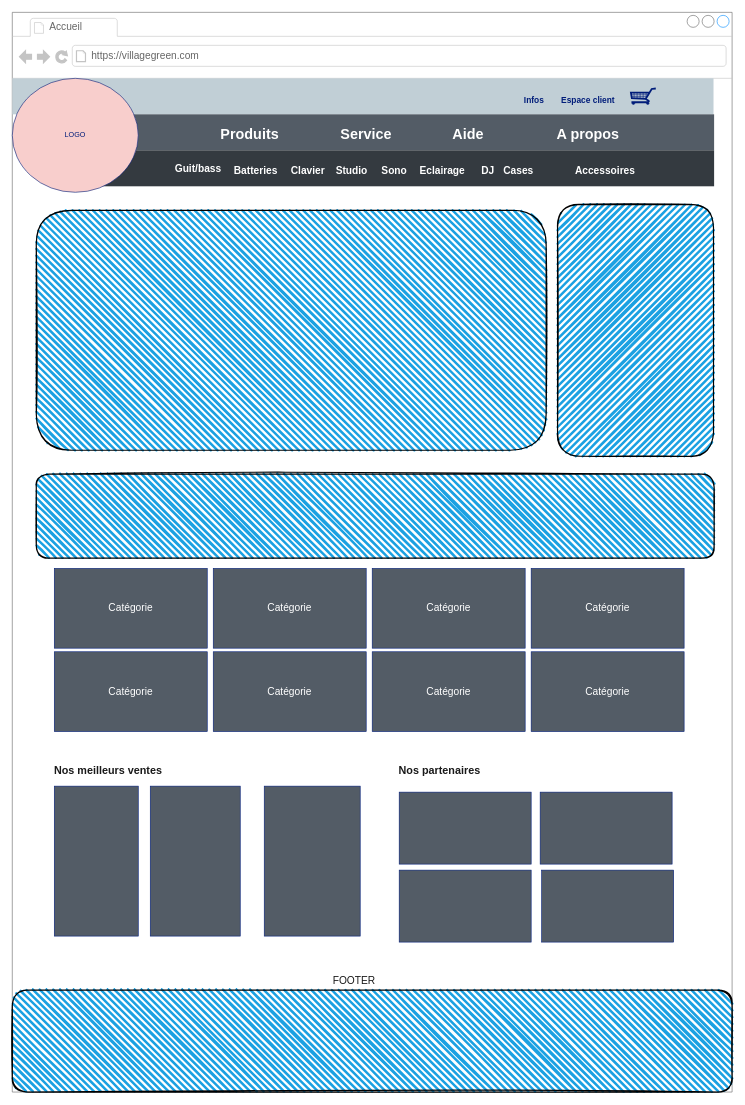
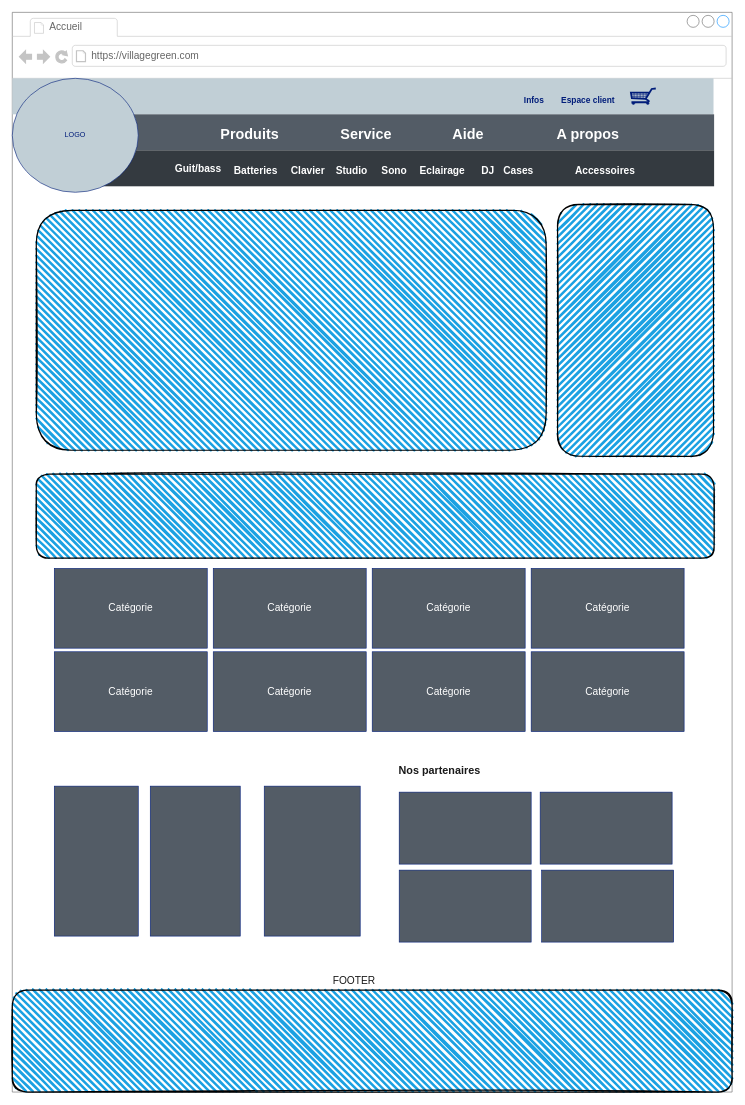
  <mxCell id="0" />
  <mxCell id="1" parent="0" />
  <mxCell id="2" value="" style="strokeWidth=1;shadow=0;dashed=0;align=center;html=1;shape=mxgraph.mockup.containers.browserWindow;rSize=0;strokeColor=#666666;strokeColor2=#008cff;strokeColor3=#c4c4c4;mainText=,;recursiveResize=0;" parent="1" vertex="1"><mxGeometry x="20" y="20" width="1200" height="1800" as="geometry" /></mxCell>
  <mxCell id="3" value="Accueil" style="strokeWidth=1;shadow=0;dashed=0;align=center;html=1;shape=mxgraph.mockup.containers.anchor;fontSize=17;fontColor=#666666;align=left;" parent="2" vertex="1"><mxGeometry x="60" y="12" width="110" height="26" as="geometry" /></mxCell>
  <mxCell id="4" value="https://villagegreen.com" style="strokeWidth=1;shadow=0;dashed=0;align=center;html=1;shape=mxgraph.mockup.containers.anchor;rSize=0;fontSize=17;fontColor=#666666;align=left;" parent="2" vertex="1"><mxGeometry x="130" y="60" width="250" height="26" as="geometry" /></mxCell>
  <mxCell id="5" value="" style="html=1;shadow=0;dashed=0;fillColor=#C1CFD6;strokeColor=none;fontSize=16;fontColor=#161819;align=left;spacing=15;" parent="2" vertex="1"><mxGeometry y="110" width="1169" height="60" as="geometry" /></mxCell>
  <mxCell id="6" value="Infos" style="fillColor=none;strokeColor=none;fontSize=14;fontColor=#011D7A;align=center;spacingRight=0;fontStyle=1" parent="5" vertex="1"><mxGeometry width="80" height="40" relative="1" as="geometry"><mxPoint x="830" y="16" as="offset" /></mxGeometry></mxCell>
  <mxCell id="7" value="Espace client" style="fillColor=none;strokeColor=none;fontSize=14;fontColor=#011D7A;align=center;fontStyle=1" parent="5" vertex="1"><mxGeometry width="80" height="40" relative="1" as="geometry"><mxPoint x="920" y="16" as="offset" /></mxGeometry></mxCell>
  <mxCell id="8" value="" style="verticalLabelPosition=bottom;shadow=0;dashed=0;align=center;html=1;verticalAlign=top;strokeWidth=1;shape=mxgraph.mockup.misc.shoppingCart;strokeColor=#011D7A;" parent="5" vertex="1"><mxGeometry x="1030" y="16.25" width="43.838" height="27.5" as="geometry" /></mxCell>
  <mxCell id="9" value="" style="shape=image;html=1;verticalAlign=top;verticalLabelPosition=bottom;labelBackgroundColor=#ffffff;imageAspect=0;aspect=fixed;image=https://cdn1.iconfinder.com/data/icons/famfamfam_flag_icons/fr.png" parent="5" vertex="1"><mxGeometry x="1100.001" y="15.5" width="29" height="29" as="geometry" /></mxCell>
  <mxCell id="10" value="" style="html=1;shadow=0;dashed=0;fillColor=#535C66;strokeColor=none;fontSize=16;fontColor=#ffffff;align=left;spacing=15;" parent="2" vertex="1"><mxGeometry x="140" y="170" width="1030" height="60" as="geometry" /></mxCell>
  <mxCell id="11" value="Aide" style="fillColor=none;strokeColor=none;fontSize=24;fontColor=#FFFFFF;align=center;spacingRight=0;fontStyle=1" parent="10" vertex="1"><mxGeometry width="80" height="40" relative="1" as="geometry"><mxPoint x="580" y="10" as="offset" /></mxGeometry></mxCell>
  <mxCell id="12" value="A propos" style="fillColor=none;strokeColor=none;fontSize=24;fontColor=#FFFFFF;align=center;fontStyle=1" parent="10" vertex="1"><mxGeometry width="80" height="40" relative="1" as="geometry"><mxPoint x="780" y="10" as="offset" /></mxGeometry></mxCell>
  <mxCell id="13" value="" style="html=1;shadow=0;dashed=0;fillColor=#343A40;strokeColor=none;fontSize=16;fontColor=#ffffff;align=left;spacing=15;" parent="2" vertex="1"><mxGeometry x="110" y="230" width="1060" height="60" as="geometry" /></mxCell>
  <mxCell id="14" value="Guit/bass" style="fillColor=none;strokeColor=none;fontSize=17;fontColor=#FFFFFF;align=center;shadow=0;fontStyle=1" parent="13" vertex="1"><mxGeometry width="80" height="40" relative="1" as="geometry"><mxPoint x="160" y="10" as="offset" /></mxGeometry></mxCell>
- <mxCell id="15" value="LOGO" style="ellipse;whiteSpace=wrap;html=1;fontColor=#011D7A;strokeColor=#011D7A;fillColor=#f8cecc;shadow=0;" parent="2" vertex="1"><mxGeometry y="110" width="210" height="190" as="geometry" /></mxCell>
+ <mxCell id="15" value="LOGO" style="ellipse;whiteSpace=wrap;html=1;fontColor=#011D7A;strokeColor=#011D7A;fillColor=#C1CFD6;shadow=0;" parent="2" vertex="1"><mxGeometry y="110" width="210" height="190" as="geometry" /></mxCell>
  <mxCell id="16" value="" style="rounded=1;whiteSpace=wrap;html=1;strokeWidth=2;fillWeight=4;hachureGap=8;hachureAngle=45;fillColor=#1ba1e2;sketch=1;shadow=0;fontSize=17;fontColor=#FFFFFF;" parent="2" vertex="1"><mxGeometry x="40" y="330" width="850" height="400" as="geometry" /></mxCell>
  <mxCell id="17" value="" style="rounded=1;whiteSpace=wrap;html=1;strokeWidth=2;fillWeight=4;hachureGap=8;hachureAngle=45;fillColor=#1ba1e2;sketch=1;shadow=0;fontSize=17;fontColor=#FFFFFF;direction=south;" parent="2" vertex="1"><mxGeometry x="909" y="320" width="260" height="420" as="geometry" /></mxCell>
  <mxCell id="18" value="" style="rounded=1;whiteSpace=wrap;html=1;strokeWidth=2;fillWeight=4;hachureGap=8;hachureAngle=45;fillColor=#1ba1e2;sketch=1;shadow=0;fontSize=17;fontColor=#FFFFFF;" parent="2" vertex="1"><mxGeometry x="40" y="770" width="1130" height="140" as="geometry" /></mxCell>
  <mxCell id="19" value="Catégorie" style="rounded=0;whiteSpace=wrap;html=1;shadow=0;fontSize=17;fontColor=#FFFFFF;strokeColor=#011D7A;fillColor=#535C66;" parent="2" vertex="1"><mxGeometry x="70" y="927" width="255" height="133" as="geometry" /></mxCell>
  <mxCell id="20" value="Catégorie" style="rounded=0;whiteSpace=wrap;html=1;shadow=0;fontSize=17;fontColor=#FFFFFF;strokeColor=#011D7A;fillColor=#535C66;" parent="2" vertex="1"><mxGeometry x="335" y="927" width="255" height="133" as="geometry" /></mxCell>
  <mxCell id="21" value="Catégorie" style="rounded=0;whiteSpace=wrap;html=1;shadow=0;fontSize=17;fontColor=#FFFFFF;strokeColor=#011D7A;fillColor=#535C66;" parent="2" vertex="1"><mxGeometry x="865" y="927" width="255" height="133" as="geometry" /></mxCell>
  <mxCell id="22" value="" style="rounded=0;whiteSpace=wrap;html=1;shadow=0;fontSize=17;fontColor=#FFFFFF;strokeColor=#011D7A;fillColor=#535C66;direction=south;" parent="2" vertex="1"><mxGeometry x="70" y="1290" width="140" height="250" as="geometry" /></mxCell>
  <mxCell id="23" value="" style="rounded=0;whiteSpace=wrap;html=1;shadow=0;fontSize=17;fontColor=#FFFFFF;strokeColor=#011D7A;fillColor=#535C66;direction=south;" parent="2" vertex="1"><mxGeometry x="420" y="1290" width="160" height="250" as="geometry" /></mxCell>
  <mxCell id="24" value="" style="rounded=0;whiteSpace=wrap;html=1;shadow=0;fontSize=17;fontColor=#FFFFFF;strokeColor=#011D7A;fillColor=#535C66;direction=south;" parent="2" vertex="1"><mxGeometry x="230" y="1290" width="150" height="250" as="geometry" /></mxCell>
  <mxCell id="25" value="" style="rounded=0;whiteSpace=wrap;html=1;shadow=0;fontSize=17;fontColor=#FFFFFF;strokeColor=#011D7A;fillColor=#535C66;direction=west;" parent="2" vertex="1"><mxGeometry x="645" y="1300" width="220" height="120" as="geometry" /></mxCell>
  <mxCell id="26" value="" style="rounded=0;whiteSpace=wrap;html=1;shadow=0;fontSize=17;fontColor=#FFFFFF;strokeColor=#011D7A;fillColor=#535C66;direction=west;" parent="2" vertex="1"><mxGeometry x="880" y="1300" width="220" height="120" as="geometry" /></mxCell>
  <mxCell id="27" value="" style="rounded=0;whiteSpace=wrap;html=1;shadow=0;fontSize=17;fontColor=#FFFFFF;strokeColor=#011D7A;fillColor=#535C66;direction=west;" parent="2" vertex="1"><mxGeometry x="882.5" y="1430" width="220" height="120" as="geometry" /></mxCell>
  <mxCell id="28" value="" style="rounded=0;whiteSpace=wrap;html=1;shadow=0;fontSize=17;fontColor=#FFFFFF;strokeColor=#011D7A;fillColor=#535C66;direction=west;" parent="2" vertex="1"><mxGeometry x="645" y="1430" width="220" height="120" as="geometry" /></mxCell>
  <mxCell id="29" value="" style="rounded=1;whiteSpace=wrap;html=1;strokeWidth=2;fillWeight=4;hachureGap=8;hachureAngle=45;fillColor=#1ba1e2;sketch=1;shadow=0;fontSize=17;fontColor=#FFFFFF;" parent="2" vertex="1"><mxGeometry y="1630" width="1200" height="170" as="geometry" /></mxCell>
  <mxCell id="30" value="&lt;font color=&quot;#1a1a1a&quot;&gt;FOOTER&lt;/font&gt;" style="text;html=1;strokeColor=none;fillColor=none;align=center;verticalAlign=middle;whiteSpace=wrap;rounded=0;shadow=0;fontSize=17;fontColor=#FFFFFF;" parent="2" vertex="1"><mxGeometry x="540" y="1600" width="60" height="30" as="geometry" /></mxCell>
- <mxCell id="31" value="&lt;b&gt;&lt;font style=&quot;font-size: 18px&quot;&gt;Nos meilleurs ventes&lt;/font&gt;&lt;/b&gt;" style="text;html=1;strokeColor=none;fillColor=none;align=center;verticalAlign=middle;whiteSpace=wrap;rounded=0;shadow=0;fontSize=17;fontColor=#1A1A1A;" parent="2" vertex="1"><mxGeometry x="30" y="1250" width="260" height="30" as="geometry" /></mxCell>
  <mxCell id="32" value="&lt;b&gt;&lt;font style=&quot;font-size: 18px&quot;&gt;Nos partenaires&lt;/font&gt;&lt;/b&gt;" style="text;html=1;strokeColor=none;fillColor=none;align=center;verticalAlign=middle;whiteSpace=wrap;rounded=0;shadow=0;fontSize=17;fontColor=#1A1A1A;" parent="2" vertex="1"><mxGeometry x="605" y="1250" width="215" height="30" as="geometry" /></mxCell>
  <mxCell id="33" value="Service" style="fillColor=none;strokeColor=none;fontSize=24;fontColor=#FFFFFF;align=center;spacingRight=0;fontStyle=1" parent="1" vertex="1"><mxGeometry x="570" y="200" width="80" height="40" as="geometry" /></mxCell>
  <mxCell id="34" value="Produits" style="fillColor=none;strokeColor=none;fontSize=24;fontColor=#FFFFFF;align=center;spacingRight=0;fontStyle=1" parent="1" vertex="1"><mxGeometry x="376" y="200" width="80" height="40" as="geometry" /></mxCell>
  <mxCell id="35" value="Batteries" style="fillColor=none;strokeColor=none;fontSize=17;fontColor=#FFFFFF;align=center;shadow=0;fontStyle=1" parent="1" vertex="1"><mxGeometry x="386" y="262" width="80" height="40" as="geometry" /></mxCell>
  <mxCell id="36" value="Clavier" style="fillColor=none;strokeColor=none;fontSize=17;fontColor=#FFFFFF;align=center;shadow=0;fontStyle=1" parent="1" vertex="1"><mxGeometry x="473" y="263" width="80" height="40" as="geometry" /></mxCell>
  <mxCell id="37" value="Studio" style="fillColor=none;strokeColor=none;fontSize=17;fontColor=#FFFFFF;align=center;shadow=0;fontStyle=1" parent="1" vertex="1"><mxGeometry x="546" y="263" width="80" height="40" as="geometry" /></mxCell>
  <mxCell id="38" value="Sono" style="fillColor=none;strokeColor=none;fontSize=17;fontColor=#FFFFFF;align=center;shadow=0;fontStyle=1" parent="1" vertex="1"><mxGeometry x="617" y="263" width="80" height="40" as="geometry" /></mxCell>
  <mxCell id="39" value="Eclairage" style="fillColor=none;strokeColor=none;fontSize=17;fontColor=#FFFFFF;align=center;shadow=0;fontStyle=1" parent="1" vertex="1"><mxGeometry x="697" y="263" width="80" height="40" as="geometry" /></mxCell>
  <mxCell id="40" value="DJ" style="fillColor=none;strokeColor=none;fontSize=17;fontColor=#FFFFFF;align=center;shadow=0;fontStyle=1" parent="1" vertex="1"><mxGeometry x="773" y="263" width="80" height="40" as="geometry" /></mxCell>
  <mxCell id="41" value="Cases" style="fillColor=none;strokeColor=none;fontSize=17;fontColor=#FFFFFF;align=center;shadow=0;fontStyle=1" parent="1" vertex="1"><mxGeometry x="824" y="263" width="80" height="40" as="geometry" /></mxCell>
  <mxCell id="42" value="Accessoires" style="fillColor=none;strokeColor=none;fontSize=17;fontColor=#FFFFFF;align=center;shadow=0;fontStyle=1" parent="1" vertex="1"><mxGeometry x="957" y="262" width="103" height="40" as="geometry" /></mxCell>
  <mxCell id="43" value="Catégorie" style="rounded=0;whiteSpace=wrap;html=1;shadow=0;fontSize=17;fontColor=#FFFFFF;strokeColor=#011D7A;fillColor=#535C66;" parent="1" vertex="1"><mxGeometry x="620" y="947" width="255" height="133" as="geometry" /></mxCell>
  <mxCell id="44" value="Catégorie" style="rounded=0;whiteSpace=wrap;html=1;shadow=0;fontSize=17;fontColor=#FFFFFF;strokeColor=#011D7A;fillColor=#535C66;" parent="1" vertex="1"><mxGeometry x="90" y="1086" width="255" height="133" as="geometry" /></mxCell>
  <mxCell id="45" value="Catégorie" style="rounded=0;whiteSpace=wrap;html=1;shadow=0;fontSize=17;fontColor=#FFFFFF;strokeColor=#011D7A;fillColor=#535C66;" parent="1" vertex="1"><mxGeometry x="355" y="1086" width="255" height="133" as="geometry" /></mxCell>
  <mxCell id="46" value="Catégorie" style="rounded=0;whiteSpace=wrap;html=1;shadow=0;fontSize=17;fontColor=#FFFFFF;strokeColor=#011D7A;fillColor=#535C66;" parent="1" vertex="1"><mxGeometry x="885" y="1086" width="255" height="133" as="geometry" /></mxCell>
  <mxCell id="47" value="Catégorie" style="rounded=0;whiteSpace=wrap;html=1;shadow=0;fontSize=17;fontColor=#FFFFFF;strokeColor=#011D7A;fillColor=#535C66;" parent="1" vertex="1"><mxGeometry x="620" y="1086" width="255" height="133" as="geometry" /></mxCell>
